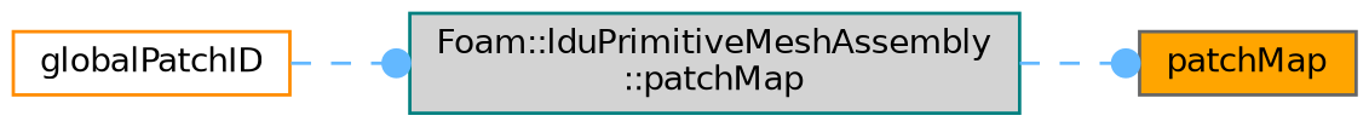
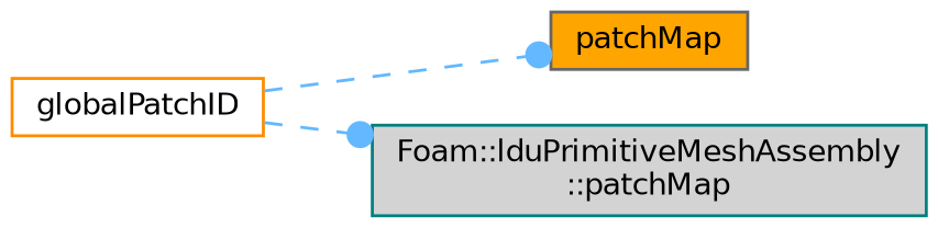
  digraph {
    rankdir=LR
    node [fontname=Helvetica fontsize=10 shape=box style=filled]
    edge [arrowhead=dot color=steelblue1 fontname=Helvetica fontsize=10 labelfontname=Helvetica labelfontsize=10 style=dashed]
    n1 [color=darkorange fillcolor=white fontcolor=black height=0.2 label=globalPatchID width=0.4]
    n2 [color=gray40 fillcolor=orange height=0.2 label=patchMap width=0.4]
    n3 [color=teal fillcolor=lightgrey height=0.2 label="Foam::lduPrimitiveMeshAssembly\l::patchMap" width=0.4]
-   n3 -> n2
+   n1 -> n2
    n1 -> n3
  }
